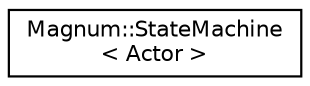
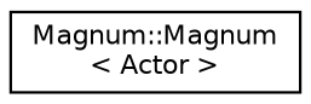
  digraph {
    rankdir=LR
-   n1 [color=black fillcolor=white fontname=Helvetica fontsize=10 height=0.2 label="Magnum::StateMachine\l\< Actor \>" shape=record style=filled width=0.4]
+   n1 [color=black fillcolor=white fontname=Helvetica fontsize=10 height=0.2 label="Magnum::Magnum\l\< Actor \>" shape=record style=filled width=0.4]
  }
